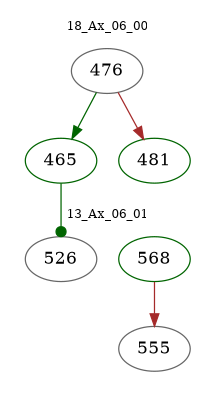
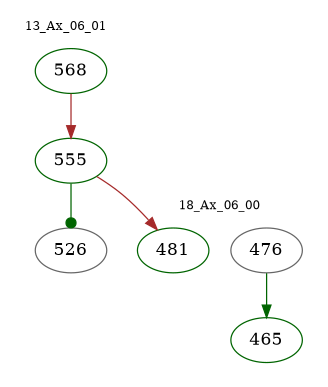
  digraph {
    node [color=gray40]
    edge [arrowhead=normal color=darkgreen]
-   n1 [label=555]
+   n1 [color=darkgreen label=555]
    n2 [color=darkgreen label=568]
    n3 [label=526]
    n4 [label=476]
    n5 [color=darkgreen label=465]
    n6 [color=darkgreen label=481]
    subgraph cluster_1 {
      color=white
      fontsize=10
      label="13_Ax_06_01"
      n1
      n2
      n3
    }
    subgraph cluster_2 {
      color=white
      fontsize=10
      label="18_Ax_06_00"
      n4
      n5
      n6
    }
-   n5 -> n3 [arrowhead=dot]
+   n1 -> n3 [arrowhead=dot]
    n2 -> n1 [color=brown]
    n4 -> n5
-   n4 -> n6 [color=brown]
+   n1 -> n6 [color=brown]
  }
